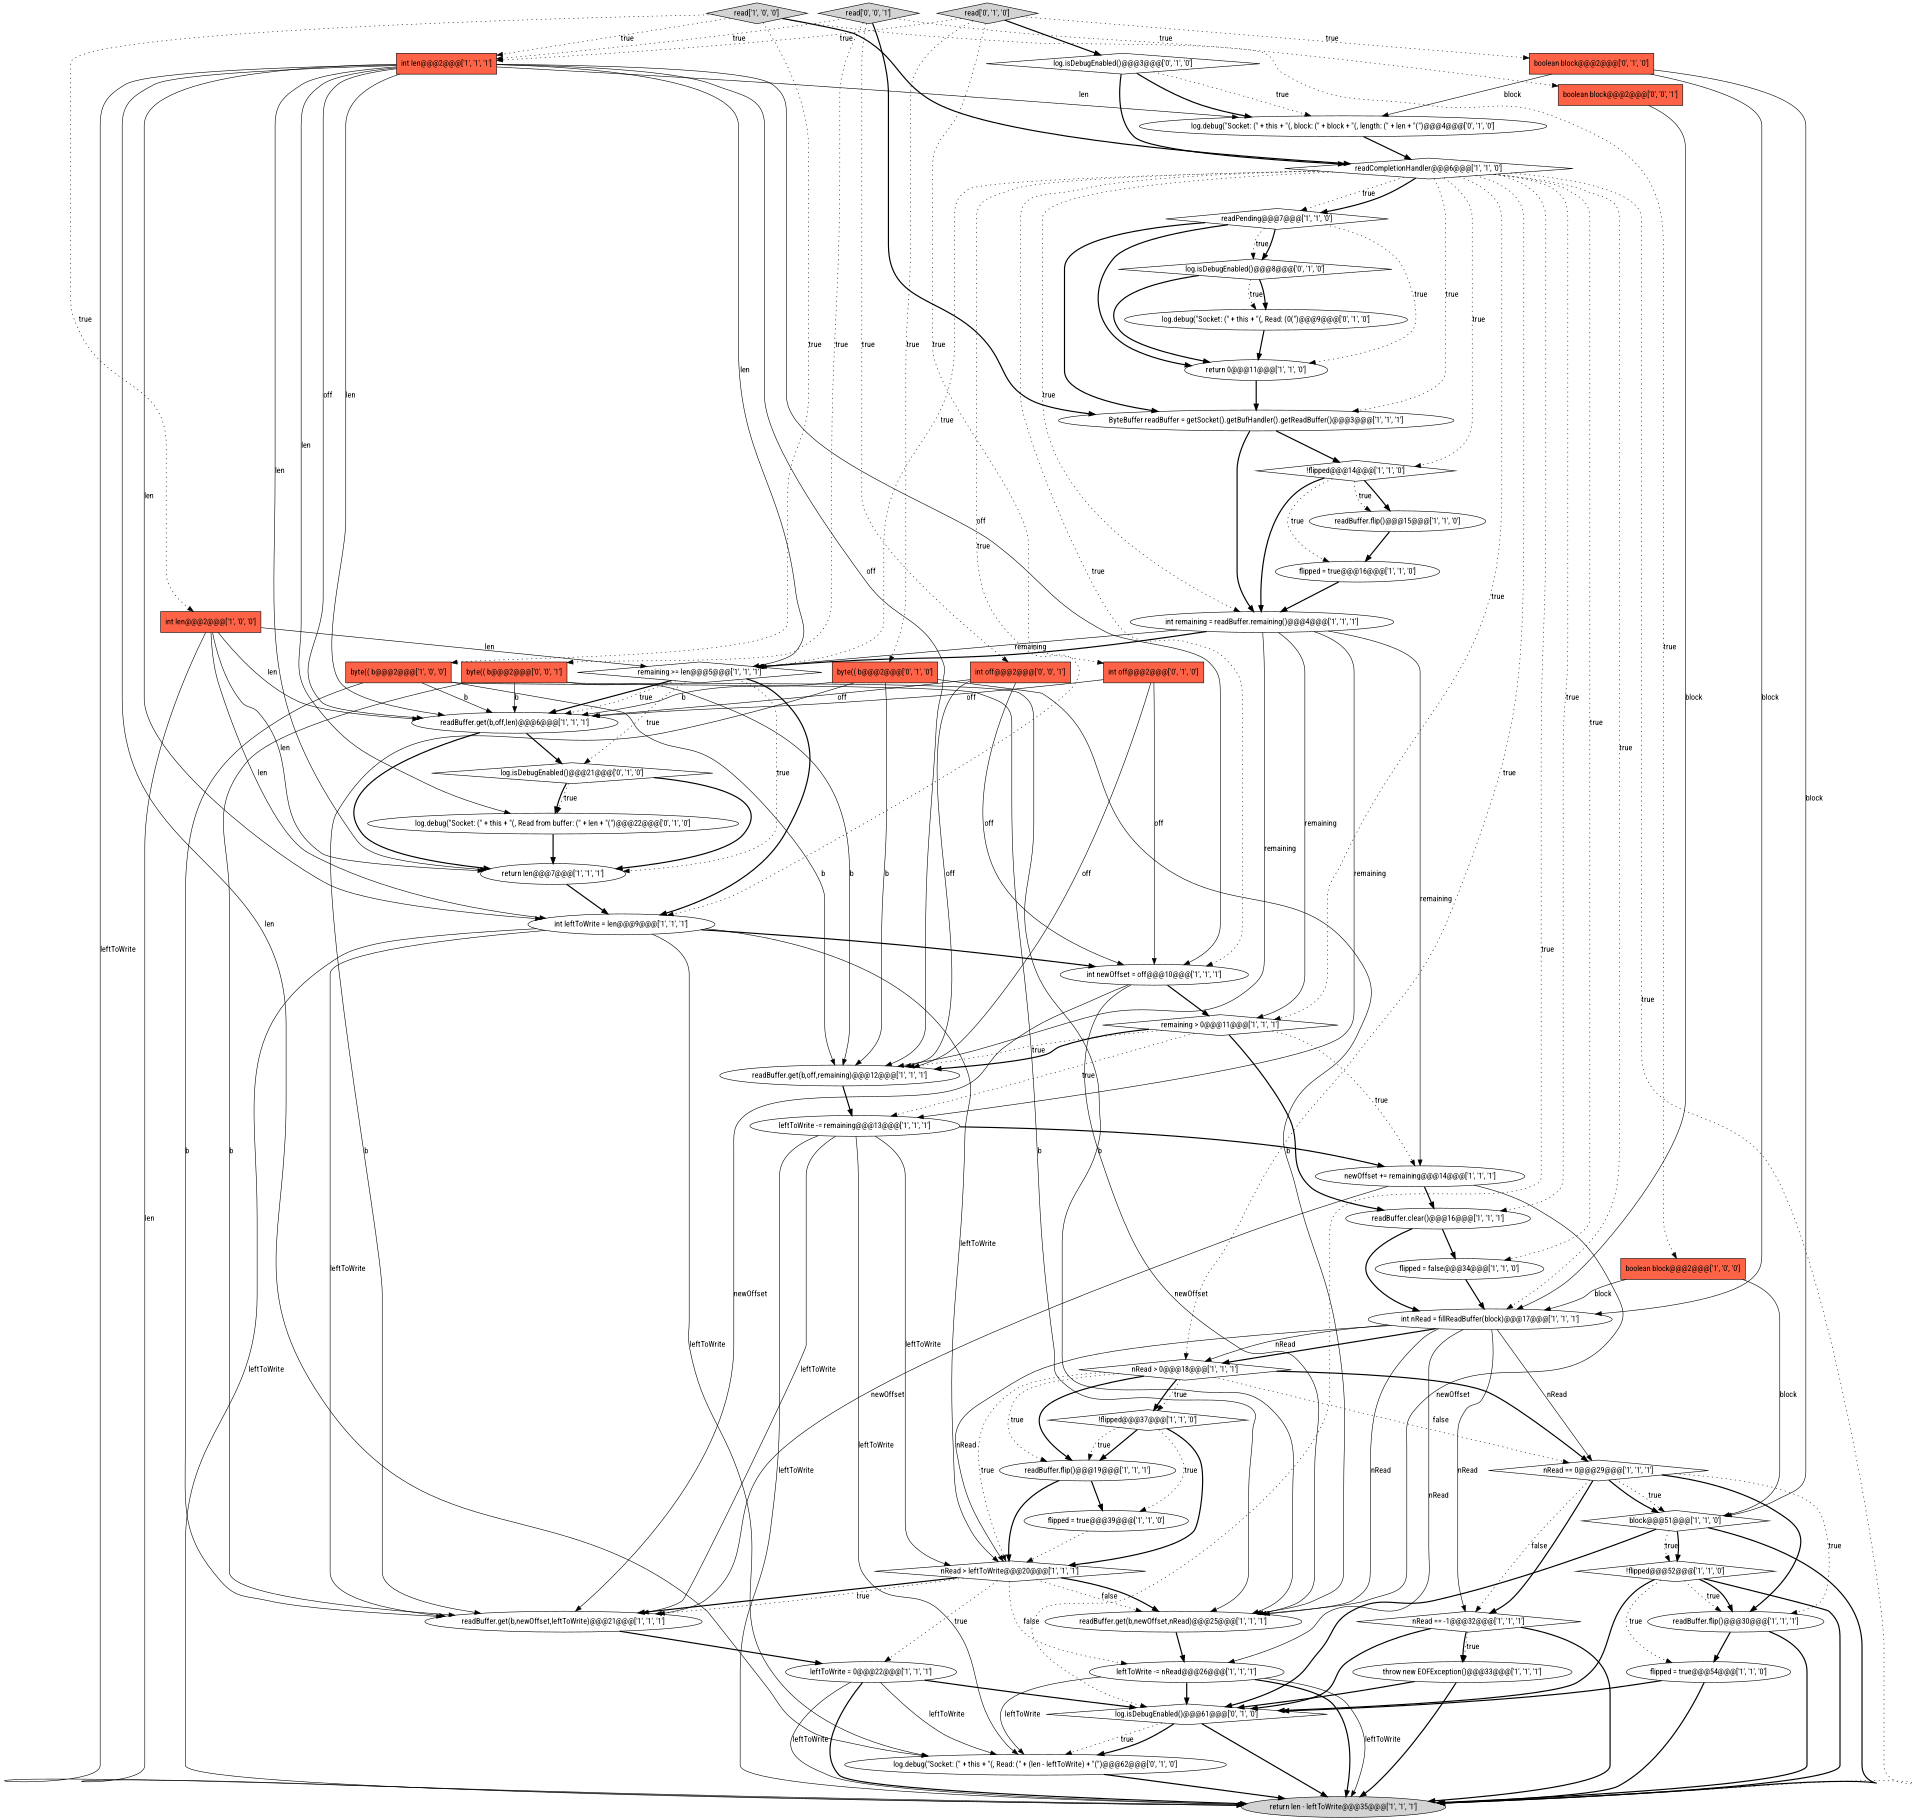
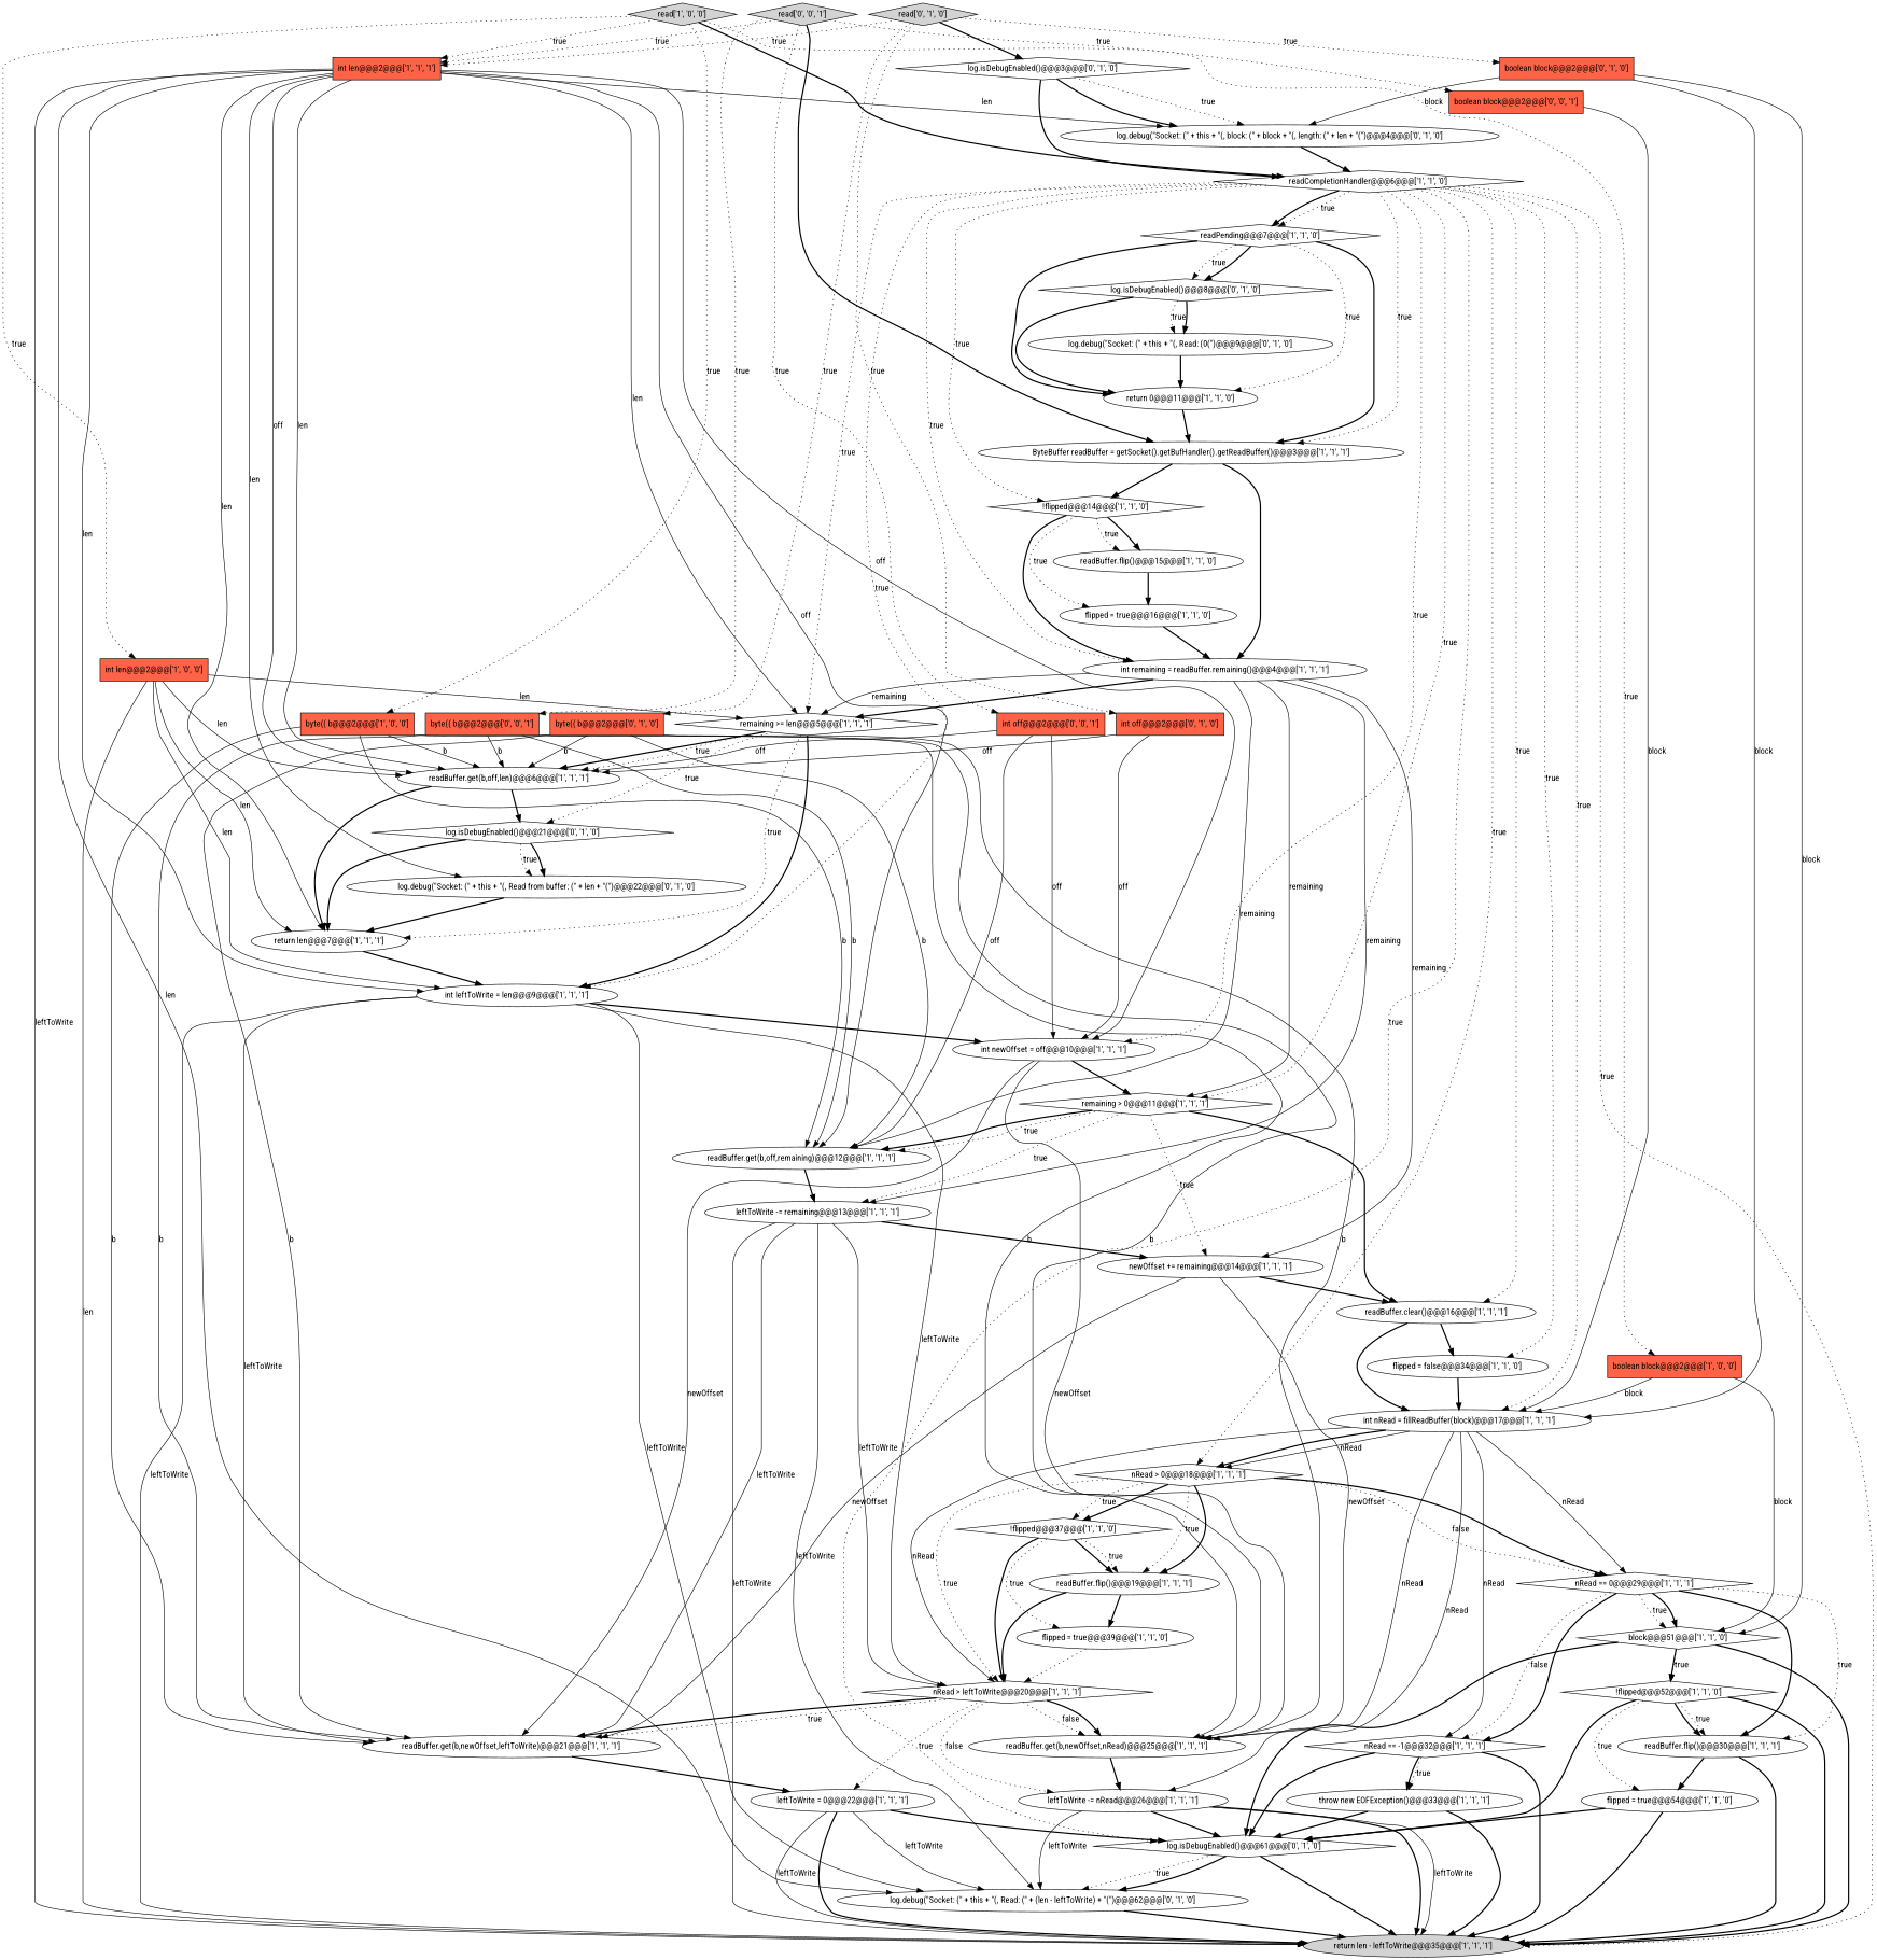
  digraph {
    fontname="Roboto Condensed"
    node [fillcolor=white fontname="Roboto Condensed" shape=ellipse style=filled]
    edge [fontname="Roboto Condensed" style=bold]
    n1 [label="log.debug(\"Socket: (\" + this + \"(, Read: (\" + (len - leftToWrite) + \"(\")@@@62@@@['0', '1', '0']"]
    n2 [fillcolor=lightgray label="return len - leftToWrite@@@35@@@['1', '1', '1']"]
    n3 [label="leftToWrite -= nRead@@@26@@@['1', '1', '1']"]
    n4 [label="log.isDebugEnabled()@@@61@@@['0', '1', '0']" shape=diamond]
    n5 [fillcolor=lightgray label="read['0', '0', '1']" shape=diamond]
    n6 [fillcolor=tomato label="byte(( b@@@2@@@['0', '0', '1']" shape=box]
    n7 [fillcolor=tomato label="boolean block@@@2@@@['0', '0', '1']" shape=box]
    n8 [fillcolor=tomato label="int off@@@2@@@['0', '0', '1']" shape=box]
    n9 [label="ByteBuffer readBuffer = getSocket().getBufHandler().getReadBuffer()@@@3@@@['1', '1', '1']"]
    n10 [fillcolor=tomato label="int len@@@2@@@['1', '1', '1']" shape=box]
    n11 [label="readBuffer.get(b,newOffset,leftToWrite)@@@21@@@['1', '1', '1']"]
    n12 [label="readBuffer.get(b,newOffset,nRead)@@@25@@@['1', '1', '1']"]
    n13 [label="readBuffer.get(b,off,len)@@@6@@@['1', '1', '1']"]
    n14 [label="readBuffer.get(b,off,remaining)@@@12@@@['1', '1', '1']"]
    n15 [label="int nRead = fillReadBuffer(block)@@@17@@@['1', '1', '1']"]
    n16 [label="int newOffset = off@@@10@@@['1', '1', '1']"]
    n17 [label="!flipped@@@14@@@['1', '1', '0']" shape=diamond]
    n18 [label="int remaining = readBuffer.remaining()@@@4@@@['1', '1', '1']"]
    n19 [label="log.debug(\"Socket: (\" + this + \"(, Read from buffer: (\" + len + \"(\")@@@22@@@['0', '1', '0']"]
    n20 [label="return len@@@7@@@['1', '1', '1']"]
    n21 [label="log.debug(\"Socket: (\" + this + \"(, block: (\" + block + \"(, length: (\" + len + \"(\")@@@4@@@['0', '1', '0']"]
    n22 [label="remaining >= len@@@5@@@['1', '1', '1']" shape=diamond]
    n23 [label="int leftToWrite = len@@@9@@@['1', '1', '1']"]
    n24 [fillcolor=tomato label="boolean block@@@2@@@['1', '0', '0']" shape=box]
    n25 [label="block@@@51@@@['1', '1', '0']" shape=diamond]
    n26 [label="nRead > 0@@@18@@@['1', '1', '1']" shape=diamond]
    n27 [label="nRead == 0@@@29@@@['1', '1', '1']" shape=diamond]
    n28 [label="nRead > leftToWrite@@@20@@@['1', '1', '1']" shape=diamond]
    n29 [label="nRead == -1@@@32@@@['1', '1', '1']" shape=diamond]
    n30 [label="!flipped@@@52@@@['1', '1', '0']" shape=diamond]
    n31 [label="remaining > 0@@@11@@@['1', '1', '1']" shape=diamond]
    n32 [label="leftToWrite = 0@@@22@@@['1', '1', '1']"]
    n33 [label="readBuffer.clear()@@@16@@@['1', '1', '1']"]
    n34 [label="newOffset += remaining@@@14@@@['1', '1', '1']"]
    n35 [label="leftToWrite -= remaining@@@13@@@['1', '1', '1']"]
    n36 [label="readBuffer.flip()@@@19@@@['1', '1', '1']"]
    n37 [label="!flipped@@@37@@@['1', '1', '0']" shape=diamond]
    n38 [label="flipped = true@@@39@@@['1', '1', '0']"]
    n39 [label="readBuffer.flip()@@@30@@@['1', '1', '1']"]
    n40 [fillcolor=tomato label="byte(( b@@@2@@@['1', '0', '0']" shape=box]
    n41 [label="log.isDebugEnabled()@@@21@@@['0', '1', '0']" shape=diamond]
    n42 [fillcolor=tomato label="byte(( b@@@2@@@['0', '1', '0']" shape=box]
    n43 [fillcolor=lightgray label="read['0', '1', '0']" shape=diamond]
    n44 [label="log.isDebugEnabled()@@@3@@@['0', '1', '0']" shape=diamond]
    n45 [fillcolor=tomato label="int off@@@2@@@['0', '1', '0']" shape=box]
    n46 [fillcolor=tomato label="boolean block@@@2@@@['0', '1', '0']" shape=box]
    n47 [label="readCompletionHandler@@@6@@@['1', '1', '0']" shape=diamond]
    n48 [label="flipped = false@@@34@@@['1', '1', '0']"]
    n49 [label="readPending@@@7@@@['1', '1', '0']" shape=diamond]
    n50 [label="flipped = true@@@54@@@['1', '1', '0']"]
    n51 [label="log.debug(\"Socket: (\" + this + \"(, Read: (0(\")@@@9@@@['0', '1', '0']"]
    n52 [label="return 0@@@11@@@['1', '1', '0']"]
    n53 [label="throw new EOFException()@@@33@@@['1', '1', '1']"]
    n54 [label="log.isDebugEnabled()@@@8@@@['0', '1', '0']" shape=diamond]
    n55 [label="readBuffer.flip()@@@15@@@['1', '1', '0']"]
    n56 [label="flipped = true@@@16@@@['1', '1', '0']"]
    n57 [fillcolor=tomato label="int len@@@2@@@['1', '0', '0']" shape=box]
    n58 [fillcolor=lightgray label="read['1', '0', '0']" shape=diamond]
    n1 -> n2
    n3 -> n1 [label=leftToWrite style=solid]
    n3 -> n2
    n3 -> n2 [label=leftToWrite style=solid]
    n3 -> n4
    n4 -> n1 [label=true style=dotted]
    n4 -> n1
    n4 -> n2
    n5 -> n6 [label=true style=dotted]
    n5 -> n7 [label=true style=dotted]
    n5 -> n8 [label=true style=dotted]
    n5 -> n9
    n5 -> n10 [label=true style=dotted]
    n6 -> n11 [label=b style=solid]
    n6 -> n12 [label=b style=solid]
    n6 -> n13 [label=b style=solid]
    n6 -> n14 [label=b style=solid]
    n7 -> n15 [label=block style=solid]
    n8 -> n13 [label=off style=solid]
    n8 -> n14 [label=off style=solid]
    n8 -> n16 [label=off style=solid]
    n9 -> n17
    n9 -> n18
    n10 -> n1 [label=len style=solid]
    n10 -> n2 [label=leftToWrite style=solid]
    n10 -> n13 [label=off style=solid]
    n10 -> n13 [label=len style=solid]
    n10 -> n14 [label=off style=solid]
    n10 -> n16 [label=off style=solid]
    n10 -> n19 [label=len style=solid]
    n10 -> n20 [label=len style=solid]
    n10 -> n21 [label=len style=solid]
    n10 -> n22 [label=len style=solid]
    n10 -> n23 [label=len style=solid]
    n11 -> n32
    n12 -> n3
    n13 -> n20
    n13 -> n41
    n14 -> n35
    n15 -> n3 [label=nRead style=solid]
    n15 -> n12 [label=nRead style=solid]
    n15 -> n26 [label=nRead style=solid]
    n15 -> n26
    n15 -> n27 [label=nRead style=solid]
    n15 -> n28 [label=nRead style=solid]
    n15 -> n29 [label=nRead style=solid]
    n16 -> n11 [label=newOffset style=solid]
    n16 -> n12 [label=newOffset style=solid]
    n16 -> n31
    n17 -> n18
    n17 -> n55
    n17 -> n55 [label=true style=dotted]
    n17 -> n56 [label=true style=dotted]
    n18 -> n14 [label=remaining style=solid]
    n18 -> n22 [label=remaining style=solid]
    n18 -> n22
    n18 -> n31 [label=remaining style=solid]
    n18 -> n34 [label=remaining style=solid]
    n18 -> n35 [label=remaining style=solid]
    n19 -> n20
    n20 -> n23
    n21 -> n47
    n22 -> n13
    n22 -> n13 [label=true style=dotted]
    n22 -> n20 [label=true style=dotted]
    n22 -> n23
    n22 -> n41 [label=true style=dotted]
    n23 -> n1 [label=leftToWrite style=solid]
    n23 -> n2 [label=leftToWrite style=solid]
    n23 -> n11 [label=leftToWrite style=solid]
    n23 -> n16
    n23 -> n28 [label=leftToWrite style=solid]
    n24 -> n15 [label=block style=solid]
    n24 -> n25 [label=block style=solid]
    n25 -> n2
    n25 -> n4
    n25 -> n30 [label=true style=dotted]
    n25 -> n30
    n26 -> n27
    n26 -> n27 [label=false style=dotted]
    n26 -> n28 [label=true style=dotted]
    n26 -> n36 [label=true style=dotted]
    n26 -> n36
    n26 -> n37
    n26 -> n37 [label=true style=dotted]
    n27 -> n25 [label=true style=dotted]
    n27 -> n25
    n27 -> n29
    n27 -> n29 [label=false style=dotted]
    n27 -> n39 [label=true style=dotted]
    n27 -> n39
    n28 -> n3 [label=false style=dotted]
    n28 -> n11
    n28 -> n11 [label=true style=dotted]
    n28 -> n12 [label=false style=dotted]
    n28 -> n12
    n28 -> n32 [label=true style=dotted]
    n29 -> n2
    n29 -> n4
    n29 -> n53 [label=true style=dotted]
    n29 -> n53
    n30 -> n2
    n30 -> n4
    n30 -> n39 [label=true style=dotted]
    n30 -> n39
    n30 -> n50 [label=true style=dotted]
    n31 -> n14 [label=true style=dotted]
    n31 -> n14
    n31 -> n33
    n31 -> n34 [label=true style=dotted]
    n31 -> n35 [label=true style=dotted]
    n32 -> n1 [label=leftToWrite style=solid]
    n32 -> n2
    n32 -> n2 [label=leftToWrite style=solid]
    n32 -> n4
    n33 -> n15
    n33 -> n48
    n34 -> n11 [label=newOffset style=solid]
    n34 -> n12 [label=newOffset style=solid]
    n34 -> n33
    n35 -> n1 [label=leftToWrite style=solid]
    n35 -> n2 [label=leftToWrite style=solid]
    n35 -> n11 [label=leftToWrite style=solid]
    n35 -> n28 [label=leftToWrite style=solid]
    n35 -> n34
    n36 -> n28
    n36 -> n38
    n37 -> n28
    n37 -> n36
    n37 -> n36 [label=true style=dotted]
    n37 -> n38 [label=true style=dotted]
    n38 -> n28 [style=dotted]
    n39 -> n2
    n39 -> n50
    n40 -> n11 [label=b style=solid]
    n40 -> n12 [label=b style=solid]
    n40 -> n13 [label=b style=solid]
    n40 -> n14 [label=b style=solid]
    n41 -> n19 [label=true style=dotted]
    n41 -> n19
    n41 -> n20
    n42 -> n11 [label=b style=solid]
    n42 -> n12 [label=b style=solid]
    n42 -> n13 [label=b style=solid]
    n42 -> n14 [label=b style=solid]
    n43 -> n10 [label=true style=dotted]
    n43 -> n42 [label=true style=dotted]
    n43 -> n44
    n43 -> n45 [label=true style=dotted]
    n43 -> n46 [label=true style=dotted]
    n44 -> n21 [label=true style=dotted]
    n44 -> n21
    n44 -> n47
    n45 -> n13 [label=off style=solid]
-   n45 -> n14 [label=off style=solid]
    n45 -> n16 [label=off style=solid]
    n46 -> n15 [label=block style=solid]
    n46 -> n21 [label=block style=solid]
    n46 -> n25 [label=block style=solid]
    n47 -> n2 [label=true style=dotted]
    n47 -> n4 [label=true style=dotted]
    n47 -> n9 [label=true style=dotted]
    n47 -> n15 [label=true style=dotted]
    n47 -> n16 [label=true style=dotted]
    n47 -> n17 [label=true style=dotted]
    n47 -> n18 [label=true style=dotted]
    n47 -> n22 [label=true style=dotted]
    n47 -> n23 [label=true style=dotted]
    n47 -> n26 [label=true style=dotted]
    n47 -> n31 [label=true style=dotted]
    n47 -> n33 [label=true style=dotted]
    n47 -> n48 [label=true style=dotted]
    n47 -> n49 [label=true style=dotted]
    n47 -> n49
    n48 -> n15
    n49 -> n9
    n49 -> n52 [label=true style=dotted]
    n49 -> n52
    n49 -> n54 [label=true style=dotted]
    n49 -> n54
    n50 -> n2
    n50 -> n4
    n51 -> n52
    n52 -> n9
    n53 -> n2
    n53 -> n4
    n54 -> n51 [label=true style=dotted]
    n54 -> n51
    n54 -> n52
    n55 -> n56
    n56 -> n18
    n57 -> n2 [label=len style=solid]
    n57 -> n13 [label=len style=solid]
    n57 -> n20 [label=len style=solid]
    n57 -> n22 [label=len style=solid]
    n57 -> n23 [label=len style=solid]
    n58 -> n10 [label=true style=dotted]
    n58 -> n24 [label=true style=dotted]
    n58 -> n40 [label=true style=dotted]
    n58 -> n47
    n58 -> n57 [label=true style=dotted]
  }
